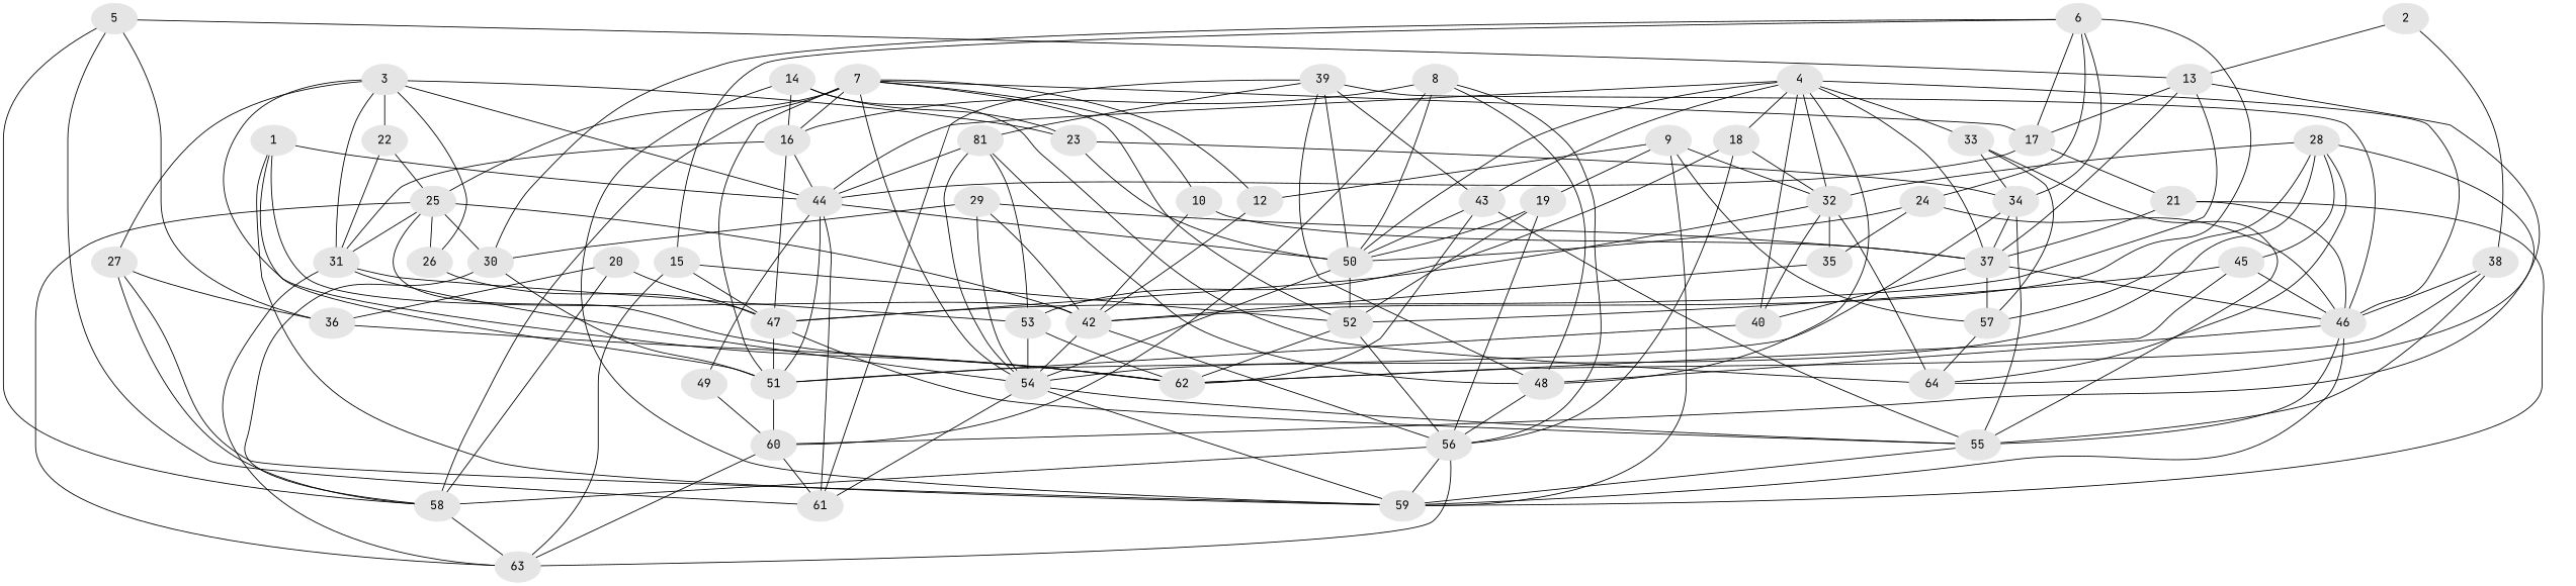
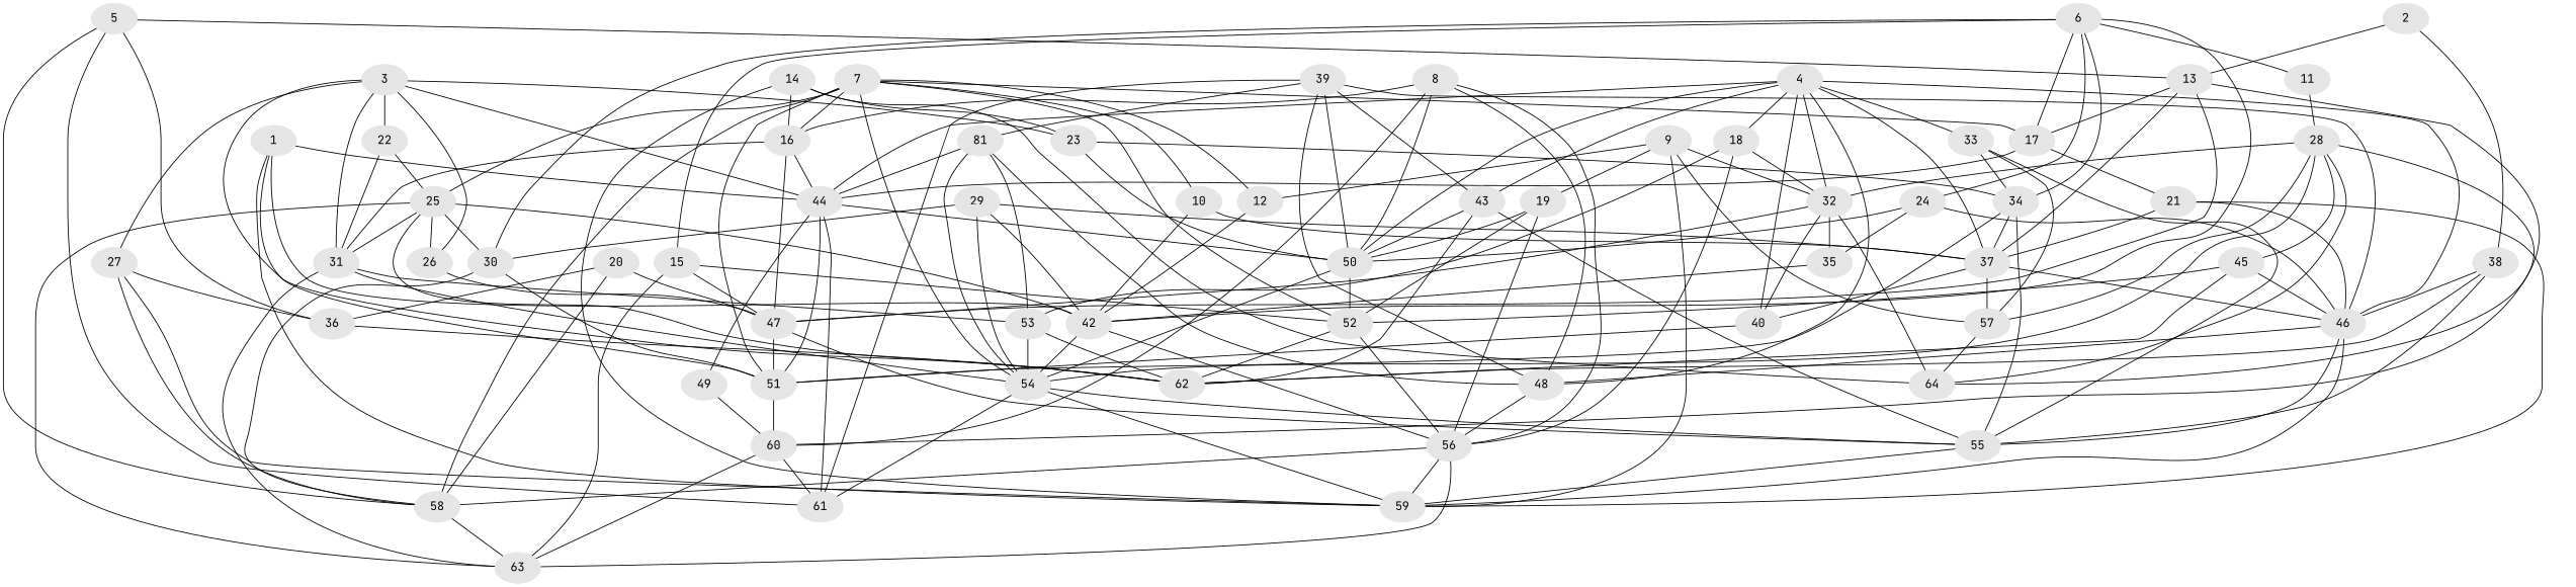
  graph {
    fontname="JetBrains Mono"
    node [color=gray90 fontname="JetBrains Mono" style=filled]
    edge [fontname="JetBrains Mono" weight=1.0]
    1
    42
    44
    51
    59
    54
    56
    50
    61
    49
    60
    2
    13
    38
    37
    17
    47
    64
    62
    46
    55
    3
    22
    23
    26
    27
    31
    25
    34
    36
    58
    63
    53
    4
    18
    32
    33
    40
    43
    48
    35
    57
    52
    5
    6
+   11
    15
    24
    30
    28
    21
    7
    10
    12
    16
    8
    9
    19
    45
    14
    20
    29
    39
    n64 [label=81]
    1 -- 42
    1 -- 44
    1 -- 51
    1 -- 59
    42 -- 54
    42 -- 56
    44 -- 51
    44 -- 50
    44 -- 61
    44 -- 49
    51 -- 60
    54 -- 59
    54 -- 61
    54 -- 55
    56 -- 59
    56 -- 58
    56 -- 63
    50 -- 54
    50 -- 52 [weight=2.0]
    49 -- 60
    60 -- 61
    60 -- 63
    2 -- 13
    2 -- 38
    13 -- 37
    13 -- 17
    13 -- 47
    13 -- 64
    38 -- 62
    38 -- 46
    38 -- 55
    37 -- 46
    37 -- 40
    37 -- 57
    17 -- 44
    17 -- 21
    47 -- 51
    47 -- 55
    46 -- 59
    46 -- 55
    46 -- 48
    55 -- 59
    3 -- 44
    3 -- 62
    3 -- 22
    3 -- 23
    3 -- 26
    3 -- 27
    3 -- 31
    22 -- 31
    22 -- 25
    23 -- 50
    23 -- 34
    26 -- 47
    27 -- 59
    27 -- 36
    27 -- 58
    31 -- 54
    31 -- 63
    31 -- 53
    25 -- 42
    25 -- 62 [weight=2.0]
    25 -- 26
    25 -- 31
    25 -- 63
    25 -- 30
    34 -- 51
    34 -- 37
    34 -- 55
    36 -- 62
    58 -- 63
    53 -- 54
    53 -- 62
    4 -- 44
    4 -- 50
    4 -- 37
    4 -- 46
    4 -- 18
    4 -- 32
    4 -- 33
    4 -- 40
    4 -- 43
    4 -- 48
    18 -- 56
    18 -- 53
    18 -- 32
    32 -- 47
    32 -- 64 [weight=2.0]
    32 -- 40
    32 -- 35
    33 -- 55
    33 -- 34
    33 -- 57
    40 -- 51
    43 -- 50
    43 -- 62
    43 -- 55
    48 -- 56
    35 -- 42
    57 -- 64
    52 -- 56
    52 -- 62
    5 -- 61
    5 -- 13
    5 -- 36
    5 -- 58
    6 -- 42
    6 -- 17
    6 -- 34
+   6 -- 11
    6 -- 15
    6 -- 24
    6 -- 30
+   11 -- 28
    15 -- 47
    15 -- 63
    15 -- 52
    24 -- 50
    24 -- 46
    24 -- 35
    30 -- 51
    30 -- 58
    28 -- 54
    28 -- 60
    28 -- 64
    28 -- 32
    28 -- 57
    28 -- 45
    21 -- 59
    21 -- 37
    21 -- 46
    7 -- 51
    7 -- 54
    7 -- 17
    7 -- 25
    7 -- 58
    7 -- 52
    7 -- 10
    7 -- 12
    7 -- 16 [weight=2.0]
    10 -- 42
    10 -- 37
    12 -- 42
    16 -- 44
    16 -- 47
    16 -- 31
    8 -- 56
    8 -- 50
    8 -- 60
    8 -- 48
    8 -- 16
    9 -- 59
    9 -- 32
    9 -- 57
    9 -- 12
    9 -- 19
    19 -- 56
    19 -- 50
    19 -- 52
    45 -- 62
    45 -- 46
    45 -- 52
    14 -- 59
    14 -- 64
    14 -- 23
    14 -- 16
    20 -- 47
    20 -- 36
    20 -- 58
    29 -- 42
    29 -- 54
    29 -- 37
    29 -- 30
    39 -- 50
    39 -- 61
    39 -- 46
    39 -- 43
    39 -- 48
    39 -- n64
    n64 -- 44
    n64 -- 54
    n64 -- 53
    n64 -- 48
  }
